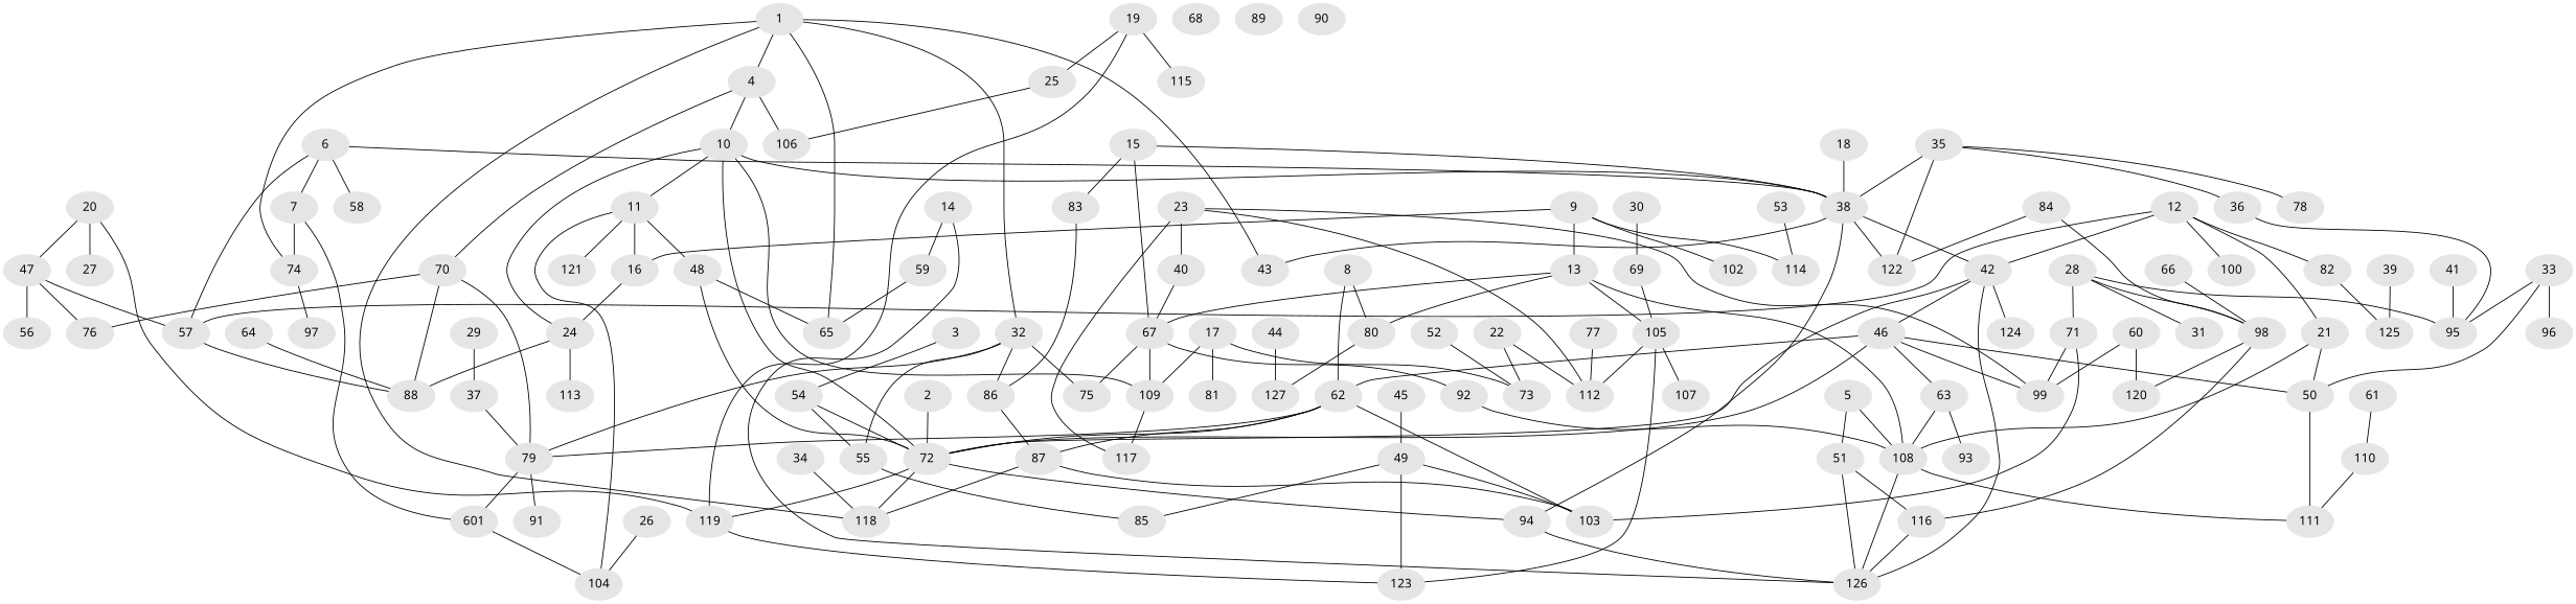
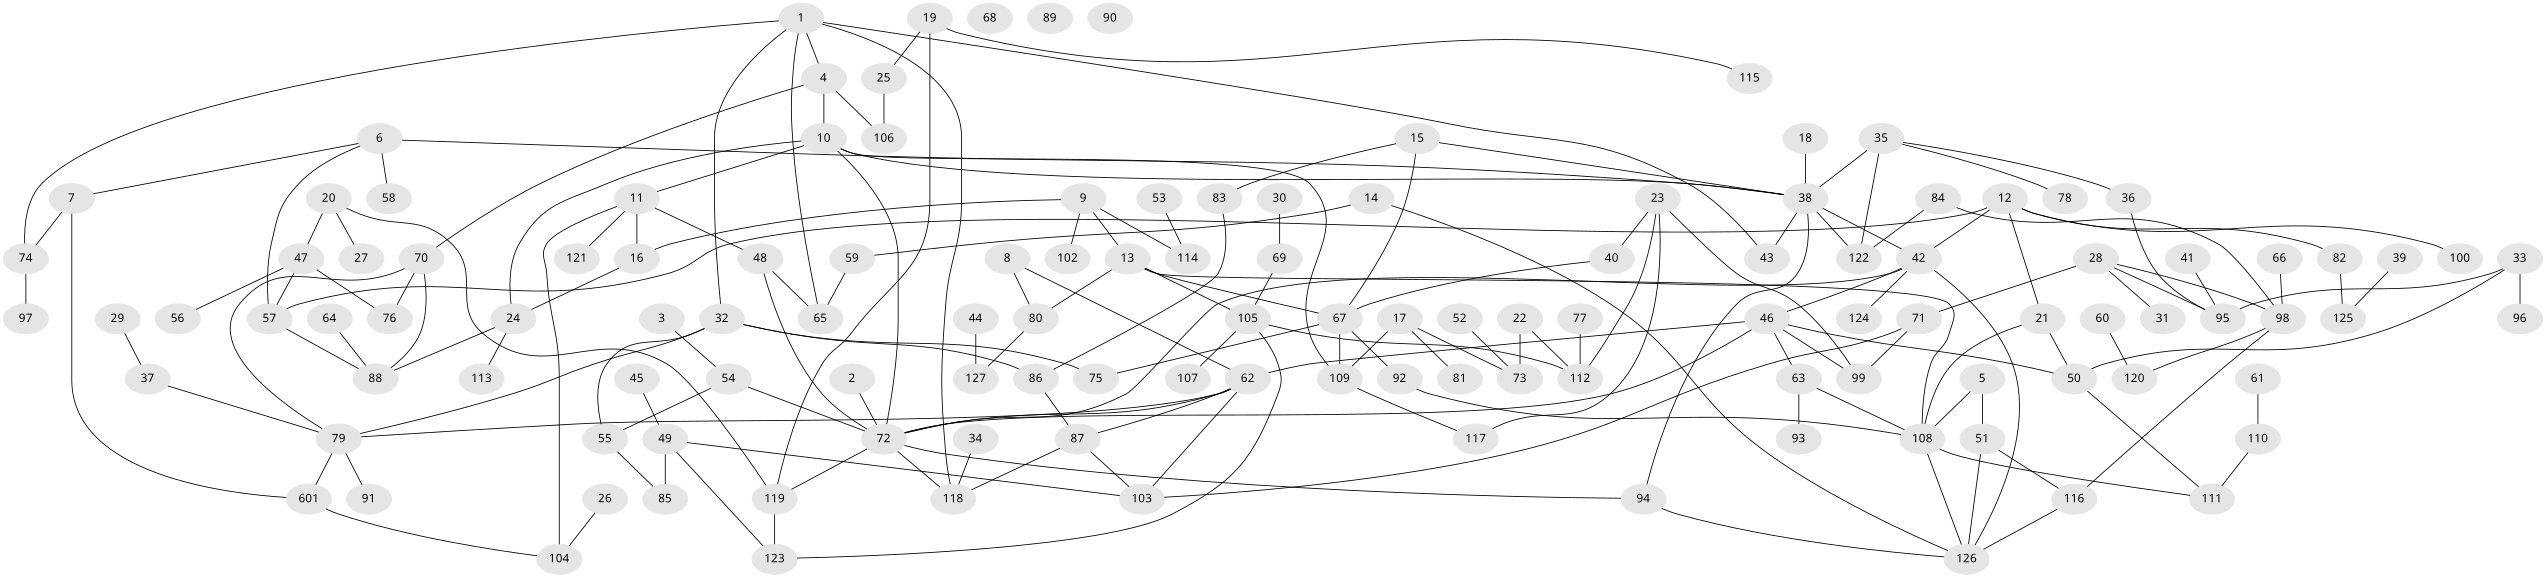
  graph {
    fontname="Noto Sans"
    node [color=gray90 fontname="Noto Sans" style=filled]
    edge [fontname="Noto Sans"]
    1
    4
    32
    43
    65
    74
    118
    10
    70
    106
    55
    75
    79
    86
    97
    2
    72
    119
    94
    3
    54
    38
    11
    109
    24
    88
    76
    5
    51
    108
    126
    116
    111
    6
    7
    57
    58
    n38 [label=601]
    42
    122
    104
    8
    62
    80
    103
    87
    127
    9
    13
    16
    102
    114
    67
    105
    48
    121
    117
    12
    21
    82
    100
    50
    113
    46
    124
    125
    92
    112
    123
    107
    14
    59
    15
    83
    17
    73
    81
    18
    19
    25
    115
    20
    27
    47
    56
    22
    23
    40
    99
    26
    28
    31
    71
    95
    98
    120
    29
    37
    30
    69
    85
    91
    33
    96
    34
    35
    36
    78
    39
    41
    63
    44
    45
    49
    93
    52
    53
    60
    61
    110
    64
    66
    68
    77
    84
    89
    90
    1 -- 4
    1 -- 32
    1 -- 43
    1 -- 65
    1 -- 74
    1 -- 118
    4 -- 10
    4 -- 70
    4 -- 106
    32 -- 55
    32 -- 75
    32 -- 79
    32 -- 86
    74 -- 97
    10 -- 72
    10 -- 38
    10 -- 11
    10 -- 109
    10 -- 24
    70 -- 79
    70 -- 88
    70 -- 76
    55 -- 85
    79 -- n38
    79 -- 91
    86 -- 87
    2 -- 72
    72 -- 118
    72 -- 119
    72 -- 94
    119 -- 123
    94 -- 126
    3 -- 54
    54 -- 55
    54 -- 72
    38 -- 43
    38 -- 94
    38 -- 42
    38 -- 122
    11 -- 104
    11 -- 16
    11 -- 48
    11 -- 121
    109 -- 117
    24 -- 88
    24 -- 113
    5 -- 51
    5 -- 108
    51 -- 126
    51 -- 116
    108 -- 126
    108 -- 111
    116 -- 126
    6 -- 38
    6 -- 7
    6 -- 57
    6 -- 58
    7 -- 74
    7 -- n38
    57 -- 88
    n38 -- 104
    42 -- 72
    42 -- 126
    42 -- 46
    42 -- 124
    8 -- 62
    8 -- 80
    62 -- 79
    62 -- 72
    62 -- 103
    62 -- 87
    80 -- 127
    87 -- 118
    87 -- 103
    9 -- 13
    9 -- 16
    9 -- 102
    9 -- 114
    13 -- 108
    13 -- 80
    13 -- 67
    13 -- 105
    16 -- 24
    67 -- 75
    67 -- 109
    67 -- 92
    105 -- 112
    105 -- 123
    105 -- 107
    48 -- 65
    48 -- 72
    12 -- 57
    12 -- 42
    12 -- 21
    12 -- 82
    12 -- 100
    21 -- 108
    21 -- 50
    82 -- 125
    50 -- 111
    46 -- 72
    46 -- 62
    46 -- 50
    46 -- 99
    46 -- 63
    92 -- 108
    14 -- 126
    14 -- 59
    59 -- 65
    15 -- 38
    15 -- 67
    15 -- 83
    83 -- 86
    17 -- 109
    17 -- 73
    17 -- 81
    18 -- 38
    19 -- 119
    19 -- 25
    19 -- 115
    25 -- 106
    20 -- 119
    20 -- 27
    20 -- 47
    47 -- 76
    47 -- 57
    47 -- 56
    22 -- 112
    22 -- 73
    23 -- 117
    23 -- 112
    23 -- 40
    23 -- 99
    40 -- 67
    26 -- 104
    28 -- 31
    28 -- 71
    28 -- 95
    28 -- 98
    71 -- 103
    71 -- 99
    98 -- 116
    98 -- 120
    29 -- 37
    37 -- 79
    30 -- 69
    69 -- 105
    33 -- 50
    33 -- 95
    33 -- 96
    34 -- 118
    35 -- 38
    35 -- 122
    35 -- 36
    35 -- 78
    36 -- 95
    39 -- 125
    41 -- 95
    63 -- 108
    63 -- 93
    44 -- 127
    45 -- 49
    49 -- 103
    49 -- 123
    49 -- 85
    52 -- 73
    53 -- 114
-   60 -- 99
    60 -- 120
    61 -- 110
    110 -- 111
    64 -- 88
    66 -- 98
    77 -- 112
    84 -- 122
    84 -- 98
  }
